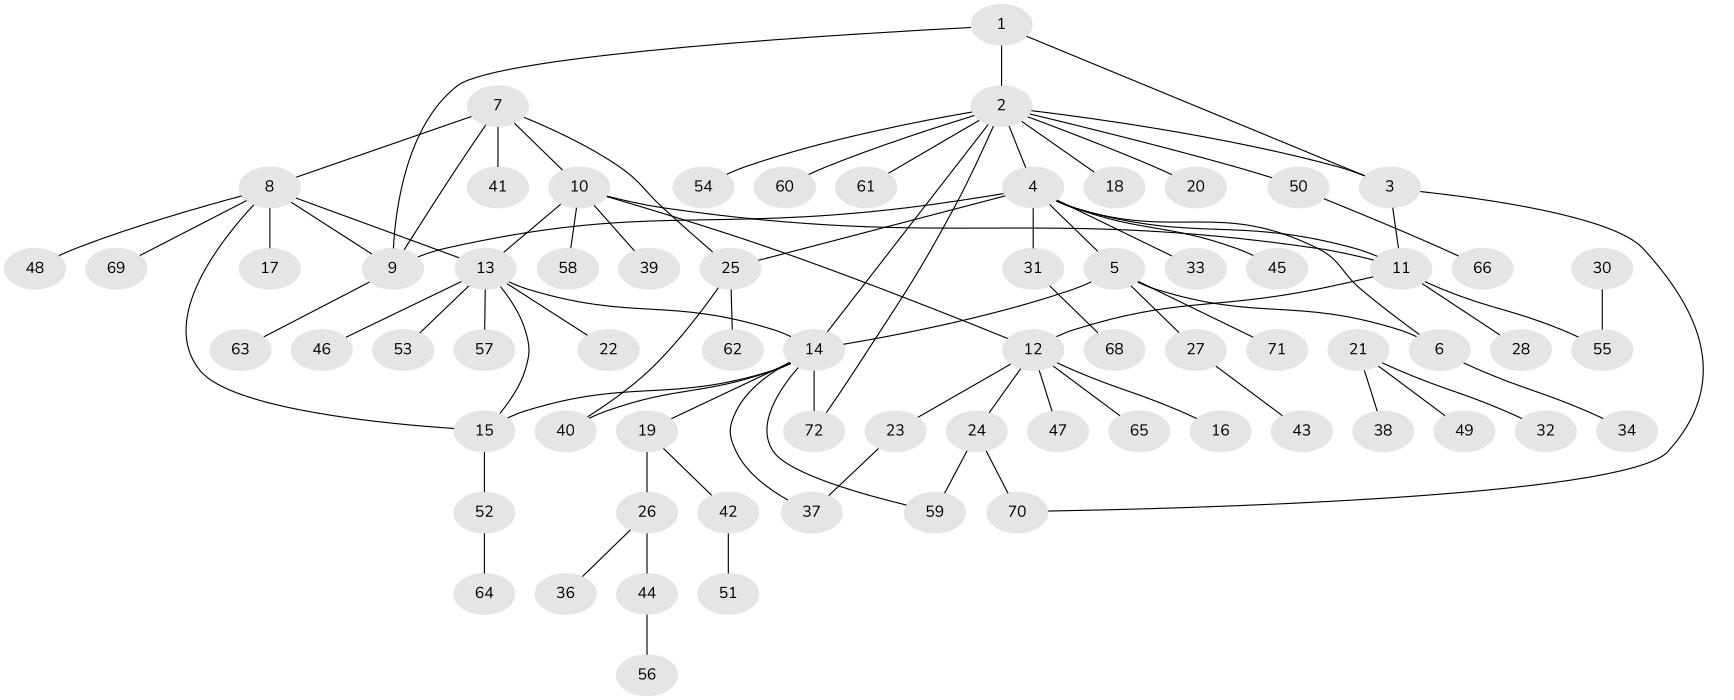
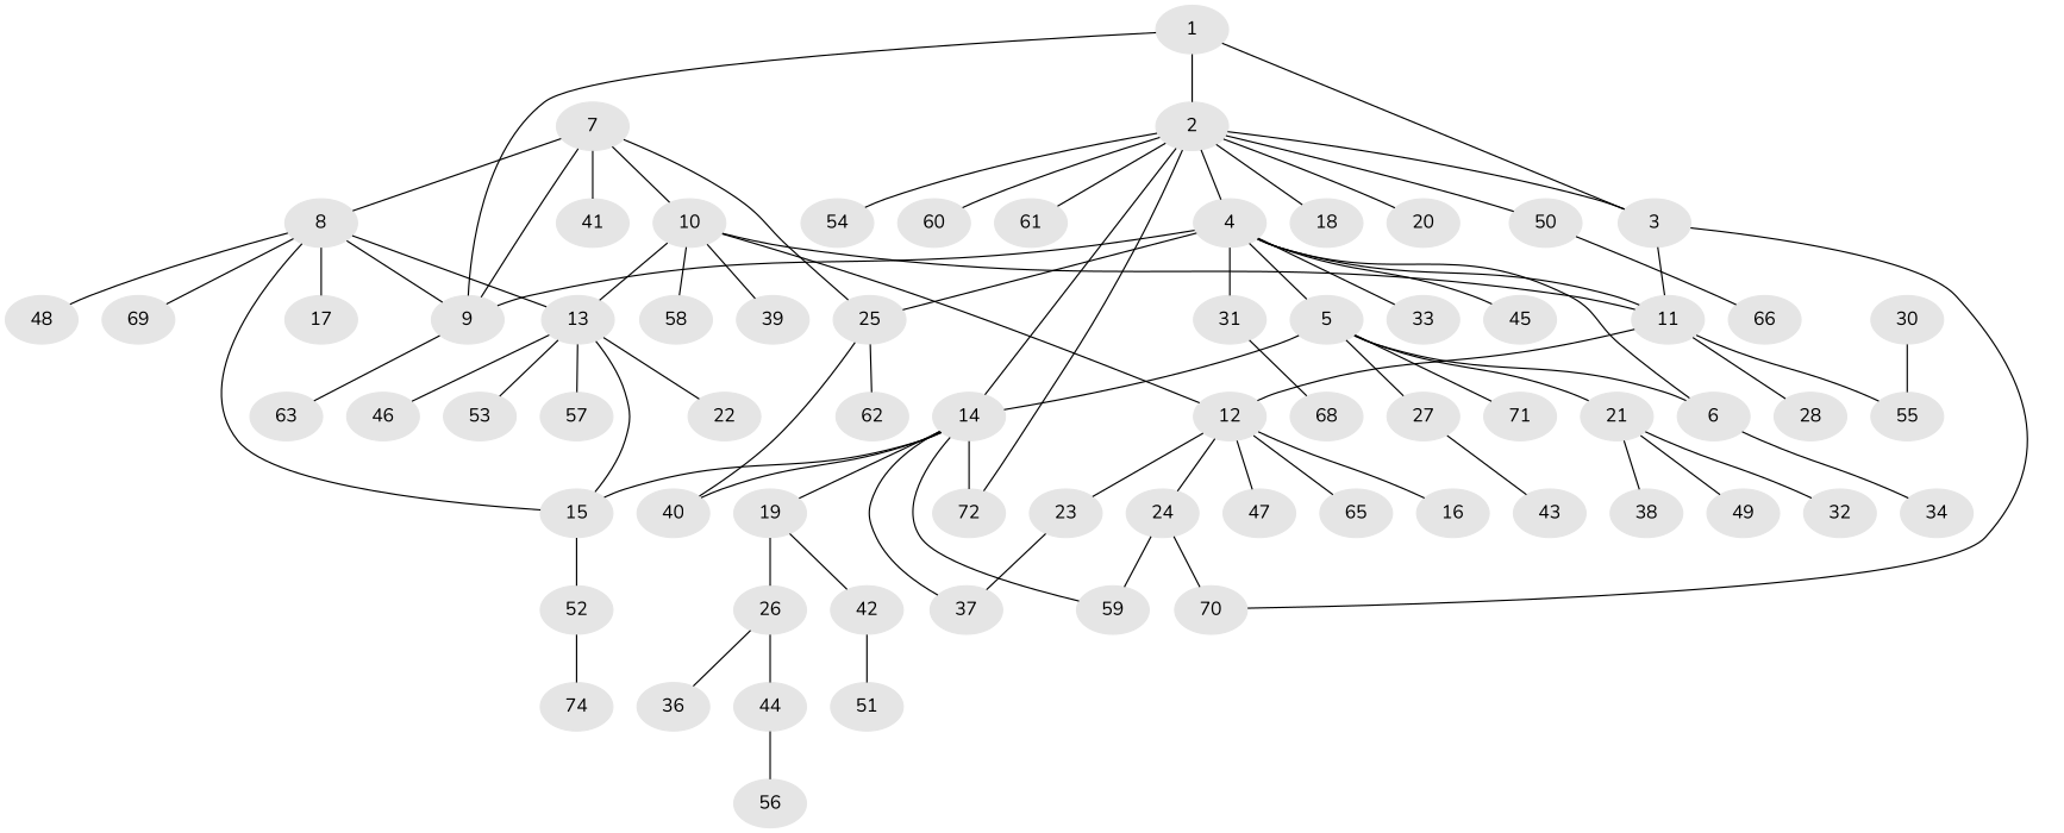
  graph {
    fontname=Nunito
    node [color=gray90 fontname=Nunito style=filled]
    edge [fontname=Nunito]
    1
    2
    3
    9
    4
    14
    18
    20
    50
    54
    60
    61
    72
    11
    70
    63
    5
    6
    25
    31
    33
    45
    15
    19
    37
    40
    59
    66
    12
    28
    55
    21
    27
    71
    34
    62
    68
    32
    38
    49
    43
    7
    8
    10
    41
    17
    48
    69
    13
    39
    58
    52
    30
    16
    23
    24
    47
    65
    22
    46
    53
    57
    26
    42
-   64
+   64 [label=74]
    36
    44
    51
    56
    1 -- 2
    1 -- 3
    1 -- 9
    2 -- 3
    2 -- 4
    2 -- 14
    2 -- 18
    2 -- 20
    2 -- 50
    2 -- 54
    2 -- 60
    2 -- 61
    2 -- 72
    3 -- 11
    3 -- 70
    9 -- 63
    4 -- 9
    4 -- 11
    4 -- 5
    4 -- 6
    4 -- 25
    4 -- 31
    4 -- 33
    4 -- 45
    14 -- 72
    14 -- 15
    14 -- 19
    14 -- 37
    14 -- 40
    14 -- 59
    50 -- 66
    11 -- 12
    11 -- 28
    11 -- 55
    5 -- 14
    5 -- 6
+   5 -- 21
    5 -- 27
    5 -- 71
    6 -- 34
    25 -- 40
    25 -- 62
    31 -- 68
    15 -- 52
    19 -- 26
    19 -- 42
    12 -- 16
    12 -- 23
    12 -- 24
    12 -- 47
    12 -- 65
    21 -- 32
    21 -- 38
    21 -- 49
    27 -- 43
    7 -- 9
    7 -- 25
    7 -- 8
    7 -- 10
    7 -- 41
    8 -- 9
    8 -- 15
    8 -- 17
    8 -- 48
    8 -- 69
    8 -- 13
    10 -- 11
    10 -- 12
    10 -- 13
    10 -- 39
    10 -- 58
-   13 -- 14
    13 -- 15
    13 -- 22
    13 -- 46
    13 -- 53
    13 -- 57
    52 -- 64
    30 -- 55
    23 -- 37
    24 -- 70
    24 -- 59
    26 -- 36
    26 -- 44
    42 -- 51
    44 -- 56
  }
